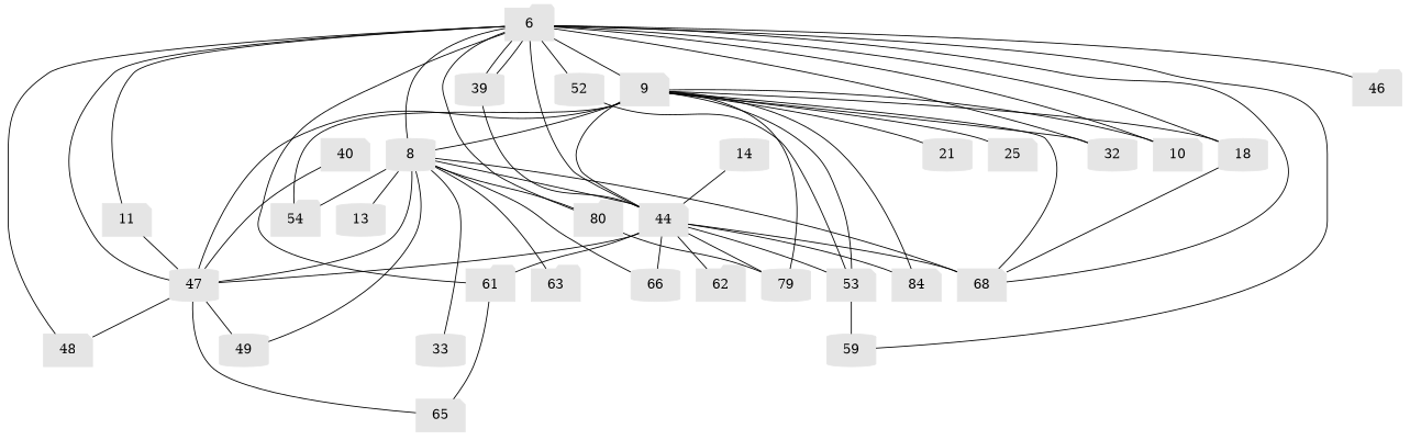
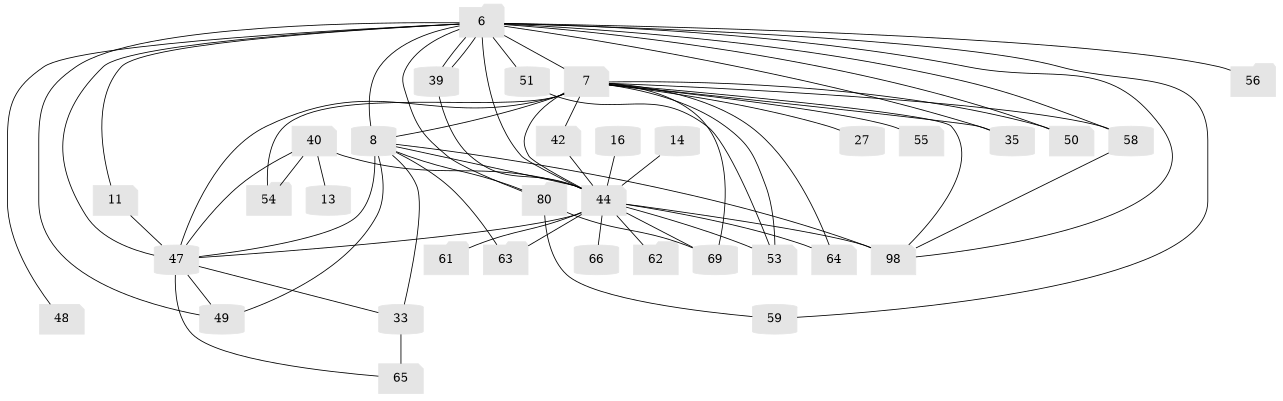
  graph {
    node [color=gray90 shape=cylinder style=filled]
    6 [shape=folder super="+1"]
-   7 [shape=note super="+4" label=9]
+   7 [shape=note super="+4"]
    8 [super="+2"]
    n4 [label=11 shape=note]
-   35 [super="+19" label=32]
+   35 [super="+19"]
    39
    44 [shape=note super="+30+23+10"]
    47 [super="+27+5"]
    48 [shape=note]
-   50 [shape=note label=10]
-   51 [label=52]
-   56 [shape=folder label=46]
-   58 [super="+22+28+45+32" label=18]
+   50 [shape=note]
+   51
+   56 [shape=folder]
+   58 [super="+22+28+45+32"]
    59
    n15 [label=80 shape=folder super="+43"]
    61 [shape=folder]
-   68 [shape=note super="+41+46+67+52"]
-   21
+   68 [shape=note super="+41+46+67+52" label=98]
+   21 [label=27]
+   42 [shape=note]
    53 [shape=note super="+26+12"]
    54 [shape=folder]
-   55 [shape=note label=25]
-   64 [shape=note label=84]
-   69 [super="+24" label=79]
+   55 [shape=note]
+   64 [shape=note]
+   69 [super="+24"]
    13
    33
    49
    63 [shape=folder]
    66 [super="+57"]
    62 [shape=folder]
    65 [shape=note]
    14
+   16
    40 [shape=note]
    6 -- 7 [weight=4]
    6 -- 8 [weight=4]
    6 -- n4
    6 -- 35
    6 -- 39
    6 -- 39
    6 -- 44 [weight=4]
    6 -- 47 [weight=5]
    6 -- 48
    6 -- 50
    6 -- 51
    6 -- 56 [weight=2]
    6 -- 58 [weight=4]
    6 -- 59
    6 -- n15
-   6 -- 61
+   6 -- 49
    6 -- 68 [weight=2]
    7 -- 8 [weight=4]
    7 -- 35
    7 -- 44 [weight=5]
    7 -- 47 [weight=5]
    7 -- 50
    7 -- 58
    7 -- 68
    7 -- 21 [weight=2]
+   7 -- 42
    7 -- 53 [weight=4]
    7 -- 54
    7 -- 55
    7 -- 64
    7 -- 69
    8 -- 44 [weight=5]
    8 -- 47 [weight=4]
    8 -- n15
    8 -- 68 [weight=6]
-   8 -- 54
-   8 -- 13 [weight=2]
+   40 -- 54
+   40 -- 13 [weight=2]
    8 -- 33 [weight=2]
    8 -- 49
    8 -- 63
-   8 -- 66
    n4 -- 47
    39 -- 44
    44 -- 47 [weight=5]
    44 -- 61
    44 -- 68 [weight=3]
    44 -- 53
    44 -- 64
    44 -- 69 [weight=2]
+   44 -- 63
    44 -- 66 [weight=2]
    44 -- 62 [weight=2]
-   47 -- 48
+   47 -- 33
    47 -- 49
    47 -- 65
    51 -- 53
    58 -- 68 [weight=2]
    n15 -- 69
-   53 -- 59
-   61 -- 65
+   42 -- 44
+   n15 -- 59
+   33 -- 65
    14 -- 44 [weight=3]
+   16 -- 44 [weight=2]
+   40 -- 44
    40 -- 47
  }
